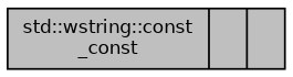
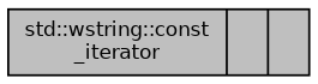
  digraph {
    rankdir=LR
-   n1 [color=black fillcolor=grey75 fontcolor=black fontname=Helvetica fontsize=10 height=0.2 label="{std::wstring::const\l_const\n||}" shape=record style=filled width=0.4]
+   n1 [color=black fillcolor=grey75 fontcolor=black fontname=Helvetica fontsize=10 height=0.2 label="{std::wstring::const\l_iterator\n||}" shape=record style=filled width=0.4]
  }
